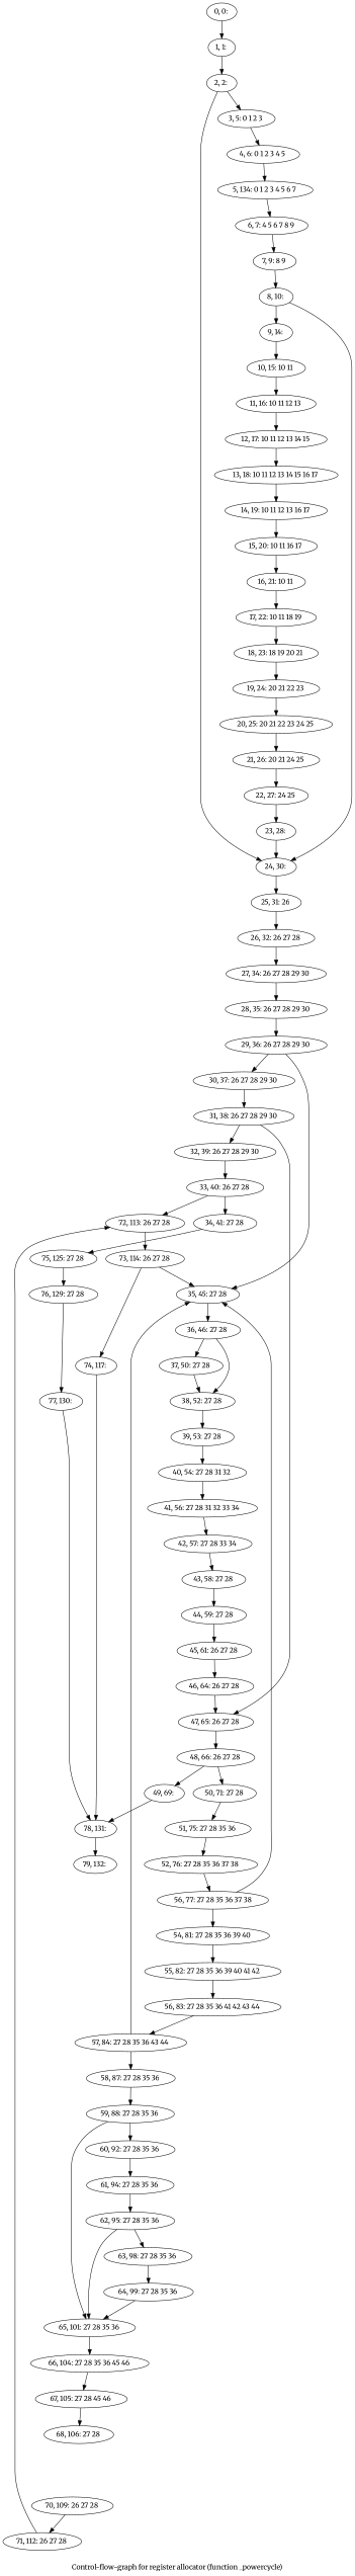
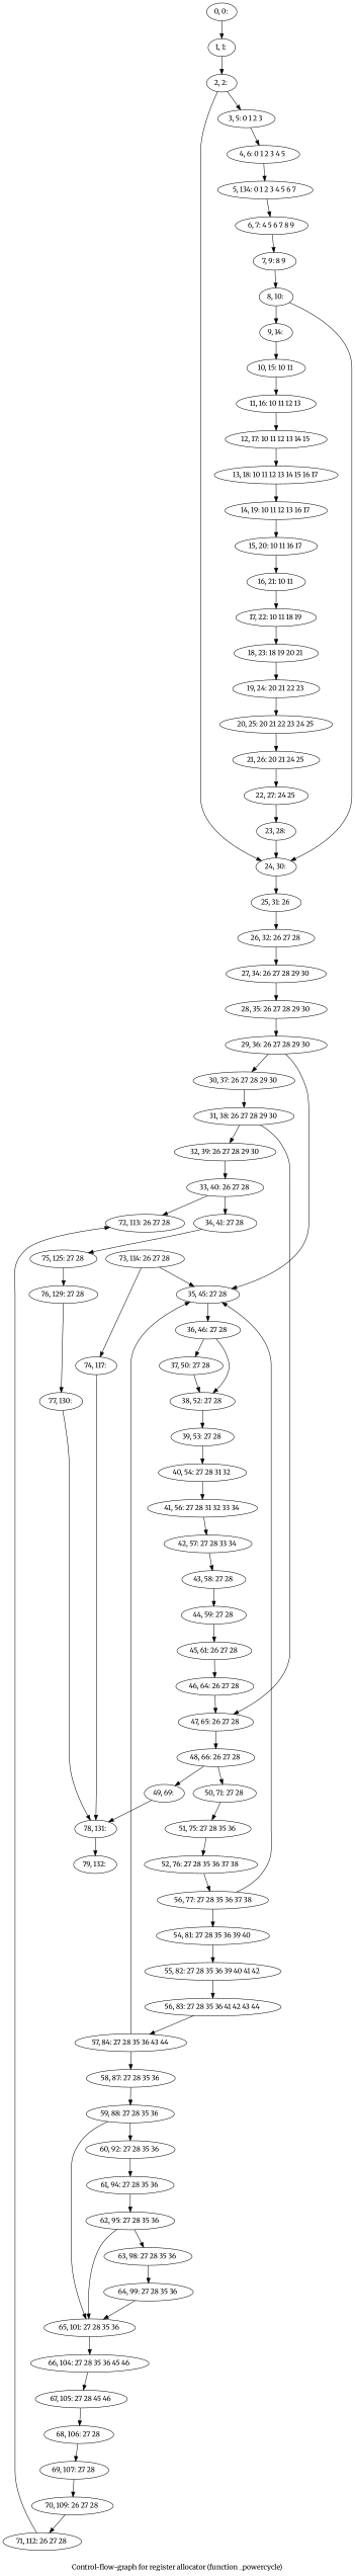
  digraph {
    fontname=Merriweather
    label="Control-flow-graph for register allocator (function _powercycle)"
    node [fontname=Merriweather]
    edge [fontname=Merriweather]
    n1 [label="0, 0: "]
    n2 [label="1, 1: "]
    n3 [label="2, 2: "]
    n4 [label="3, 5: 0 1 2 3 "]
    n5 [label="24, 30: "]
    n6 [label="4, 6: 0 1 2 3 4 5 "]
    n7 [label="25, 31: 26 "]
    n8 [label="5, 134: 0 1 2 3 4 5 6 7 "]
    n9 [label="6, 7: 4 5 6 7 8 9 "]
    n10 [label="7, 9: 8 9 "]
    n11 [label="8, 10: "]
    n12 [label="9, 14: "]
    n13 [label="10, 15: 10 11 "]
    n14 [label="11, 16: 10 11 12 13 "]
    n15 [label="12, 17: 10 11 12 13 14 15 "]
    n16 [label="13, 18: 10 11 12 13 14 15 16 17 "]
    n17 [label="14, 19: 10 11 12 13 16 17 "]
    n18 [label="15, 20: 10 11 16 17 "]
    n19 [label="16, 21: 10 11 "]
    n20 [label="17, 22: 10 11 18 19 "]
    n21 [label="18, 23: 18 19 20 21 "]
    n22 [label="19, 24: 20 21 22 23 "]
    n23 [label="20, 25: 20 21 22 23 24 25 "]
    n24 [label="21, 26: 20 21 24 25 "]
    n25 [label="22, 27: 24 25 "]
    n26 [label="23, 28: "]
    n27 [label="26, 32: 26 27 28 "]
    n28 [label="27, 34: 26 27 28 29 30 "]
    n29 [label="28, 35: 26 27 28 29 30 "]
    n30 [label="29, 36: 26 27 28 29 30 "]
    n31 [label="30, 37: 26 27 28 29 30 "]
    n32 [label="35, 45: 27 28 "]
    n33 [label="31, 38: 26 27 28 29 30 "]
    n34 [label="36, 46: 27 28 "]
    n35 [label="32, 39: 26 27 28 29 30 "]
    n36 [label="47, 65: 26 27 28 "]
    n37 [label="33, 40: 26 27 28 "]
    n38 [label="48, 66: 26 27 28 "]
    n39 [label="34, 41: 27 28 "]
    n40 [label="72, 113: 26 27 28 "]
    n41 [label="75, 125: 27 28 "]
    n42 [label="73, 114: 26 27 28 "]
    n43 [label="76, 129: 27 28 "]
    n44 [label="37, 50: 27 28 "]
    n45 [label="38, 52: 27 28 "]
    n46 [label="39, 53: 27 28 "]
    n47 [label="40, 54: 27 28 31 32 "]
    n48 [label="41, 56: 27 28 31 32 33 34 "]
    n49 [label="42, 57: 27 28 33 34 "]
    n50 [label="43, 58: 27 28 "]
    n51 [label="44, 59: 27 28 "]
    n52 [label="45, 61: 26 27 28 "]
    n53 [label="46, 64: 26 27 28 "]
    n54 [label="49, 69: "]
    n55 [label="50, 71: 27 28 "]
    n56 [label="78, 131: "]
    n57 [label="51, 75: 27 28 35 36 "]
    n58 [label="79, 132: "]
    n59 [label="52, 76: 27 28 35 36 37 38 "]
    n60 [label="56, 77: 27 28 35 36 37 38"]
    n61 [label="54, 81: 27 28 35 36 39 40 "]
    n62 [label="55, 82: 27 28 35 36 39 40 41 42 "]
    n63 [label="56, 83: 27 28 35 36 41 42 43 44 "]
    n64 [label="57, 84: 27 28 35 36 43 44 "]
    n65 [label="58, 87: 27 28 35 36 "]
    n66 [label="59, 88: 27 28 35 36 "]
    n67 [label="60, 92: 27 28 35 36 "]
    n68 [label="65, 101: 27 28 35 36 "]
    n69 [label="61, 94: 27 28 35 36 "]
    n70 [label="66, 104: 27 28 35 36 45 46 "]
    n71 [label="62, 95: 27 28 35 36 "]
    n72 [label="63, 98: 27 28 35 36 "]
    n73 [label="64, 99: 27 28 35 36 "]
    n74 [label="67, 105: 27 28 45 46 "]
    n75 [label="68, 106: 27 28 "]
+   n76 [label="69, 107: 27 28 "]
    n77 [label="70, 109: 26 27 28 "]
    n78 [label="71, 112: 26 27 28 "]
    n79 [label="74, 117: "]
    n80 [label="77, 130: "]
    n1 -> n2
    n2 -> n3
    n3 -> n4
    n3 -> n5
    n4 -> n6
    n5 -> n7
    n6 -> n8
    n7 -> n27
    n8 -> n9
    n9 -> n10
    n10 -> n11
    n11 -> n5
    n11 -> n12
    n12 -> n13
    n13 -> n14
    n14 -> n15
    n15 -> n16
    n16 -> n17
    n17 -> n18
    n18 -> n19
    n19 -> n20
    n20 -> n21
    n21 -> n22
    n22 -> n23
    n23 -> n24
    n24 -> n25
    n25 -> n26
    n26 -> n5
    n27 -> n28
    n28 -> n29
    n29 -> n30
    n30 -> n31
    n30 -> n32
    n31 -> n33
    n32 -> n34
    n33 -> n35
    n33 -> n36
    n34 -> n44
    n34 -> n45
    n35 -> n37
    n36 -> n38
    n37 -> n39
    n37 -> n40
    n38 -> n54
    n38 -> n55
    n39 -> n41
-   n40 -> n42
    n41 -> n43
    n42 -> n32
    n42 -> n79
    n43 -> n80
    n44 -> n45
    n45 -> n46
    n46 -> n47
    n47 -> n48
    n48 -> n49
    n49 -> n50
    n50 -> n51
    n51 -> n52
    n52 -> n53
    n53 -> n36
    n54 -> n56
    n55 -> n57
    n56 -> n58
    n57 -> n59
    n59 -> n60
    n60 -> n32
    n60 -> n61
    n61 -> n62
    n62 -> n63
    n63 -> n64
    n64 -> n32
    n64 -> n65
    n65 -> n66
    n66 -> n67
    n66 -> n68
    n67 -> n69
    n68 -> n70
    n69 -> n71
    n70 -> n74
    n71 -> n68
    n71 -> n72
    n72 -> n73
    n73 -> n68
    n74 -> n75
+   n75 -> n76
+   n76 -> n77
    n77 -> n78
    n78 -> n40
    n79 -> n56
    n80 -> n56
  }
